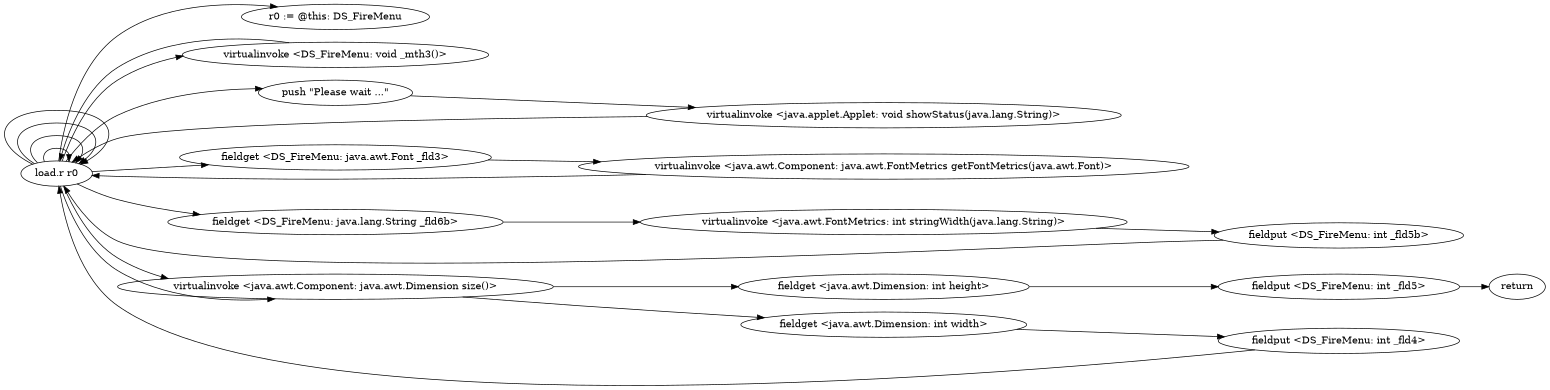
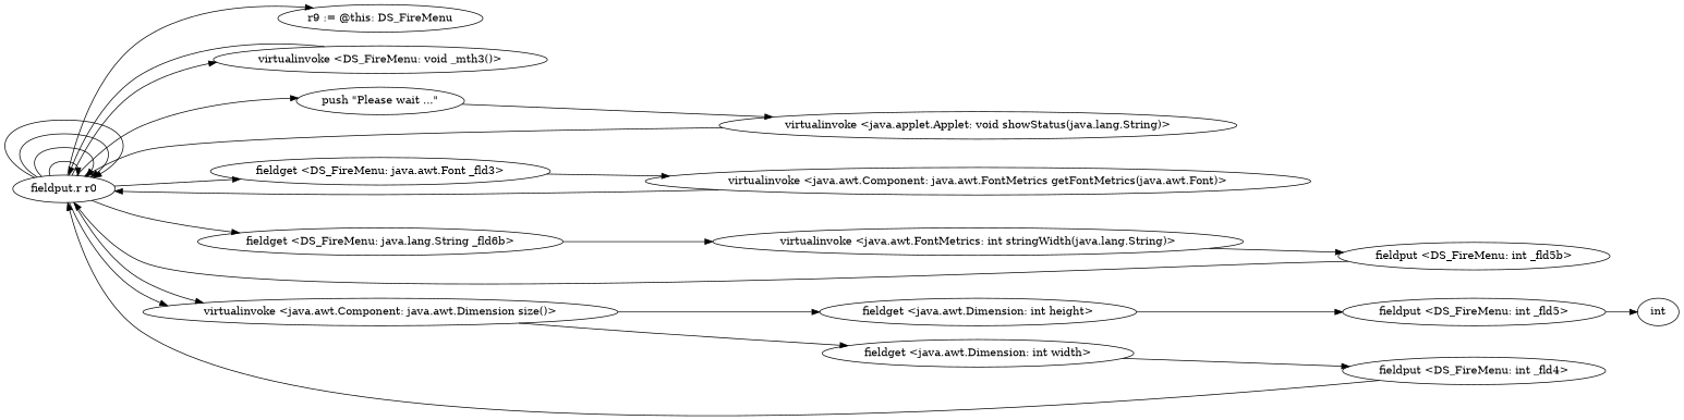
  digraph {
    rankdir=LR
-   "load.r r0"
-   "r0 := @this: DS_FireMenu"
+   "load.r r0" [label="fieldput.r r0"]
+   "r0 := @this: DS_FireMenu" [label="r9 := @this: DS_FireMenu"]
    "virtualinvoke <DS_FireMenu: void _mth3()>"
    "push \"Please wait ...\""
    "fieldget <DS_FireMenu: java.awt.Font _fld3>"
    "fieldget <DS_FireMenu: java.lang.String _fld6b>"
    "virtualinvoke <java.awt.Component: java.awt.Dimension size()>"
    "virtualinvoke <java.applet.Applet: void showStatus(java.lang.String)>"
    "virtualinvoke <java.awt.Component: java.awt.FontMetrics getFontMetrics(java.awt.Font)>"
    "virtualinvoke <java.awt.FontMetrics: int stringWidth(java.lang.String)>"
    "fieldget <java.awt.Dimension: int width>"
    "fieldget <java.awt.Dimension: int height>"
    "fieldput <DS_FireMenu: int _fld5b>"
    "fieldput <DS_FireMenu: int _fld4>"
    "fieldput <DS_FireMenu: int _fld5>"
-   return
+   return [label=int]
    "load.r r0" -> "load.r r0"
    "load.r r0" -> "load.r r0"
    "load.r r0" -> "load.r r0"
    "load.r r0" -> "load.r r0"
    "load.r r0" -> "r0 := @this: DS_FireMenu"
    "load.r r0" -> "virtualinvoke <DS_FireMenu: void _mth3()>"
    "load.r r0" -> "push \"Please wait ...\""
    "load.r r0" -> "fieldget <DS_FireMenu: java.awt.Font _fld3>"
    "load.r r0" -> "fieldget <DS_FireMenu: java.lang.String _fld6b>"
    "load.r r0" -> "virtualinvoke <java.awt.Component: java.awt.Dimension size()>"
    "load.r r0" -> "virtualinvoke <java.awt.Component: java.awt.Dimension size()>"
    "virtualinvoke <DS_FireMenu: void _mth3()>" -> "load.r r0"
    "push \"Please wait ...\"" -> "virtualinvoke <java.applet.Applet: void showStatus(java.lang.String)>"
    "fieldget <DS_FireMenu: java.awt.Font _fld3>" -> "virtualinvoke <java.awt.Component: java.awt.FontMetrics getFontMetrics(java.awt.Font)>"
    "fieldget <DS_FireMenu: java.lang.String _fld6b>" -> "virtualinvoke <java.awt.FontMetrics: int stringWidth(java.lang.String)>"
    "virtualinvoke <java.awt.Component: java.awt.Dimension size()>" -> "fieldget <java.awt.Dimension: int width>"
    "virtualinvoke <java.awt.Component: java.awt.Dimension size()>" -> "fieldget <java.awt.Dimension: int height>"
    "virtualinvoke <java.applet.Applet: void showStatus(java.lang.String)>" -> "load.r r0"
    "virtualinvoke <java.awt.Component: java.awt.FontMetrics getFontMetrics(java.awt.Font)>" -> "load.r r0"
    "virtualinvoke <java.awt.FontMetrics: int stringWidth(java.lang.String)>" -> "fieldput <DS_FireMenu: int _fld5b>"
    "fieldget <java.awt.Dimension: int width>" -> "fieldput <DS_FireMenu: int _fld4>"
    "fieldget <java.awt.Dimension: int height>" -> "fieldput <DS_FireMenu: int _fld5>"
    "fieldput <DS_FireMenu: int _fld5b>" -> "load.r r0"
    "fieldput <DS_FireMenu: int _fld4>" -> "load.r r0"
    "fieldput <DS_FireMenu: int _fld5>" -> return
  }
